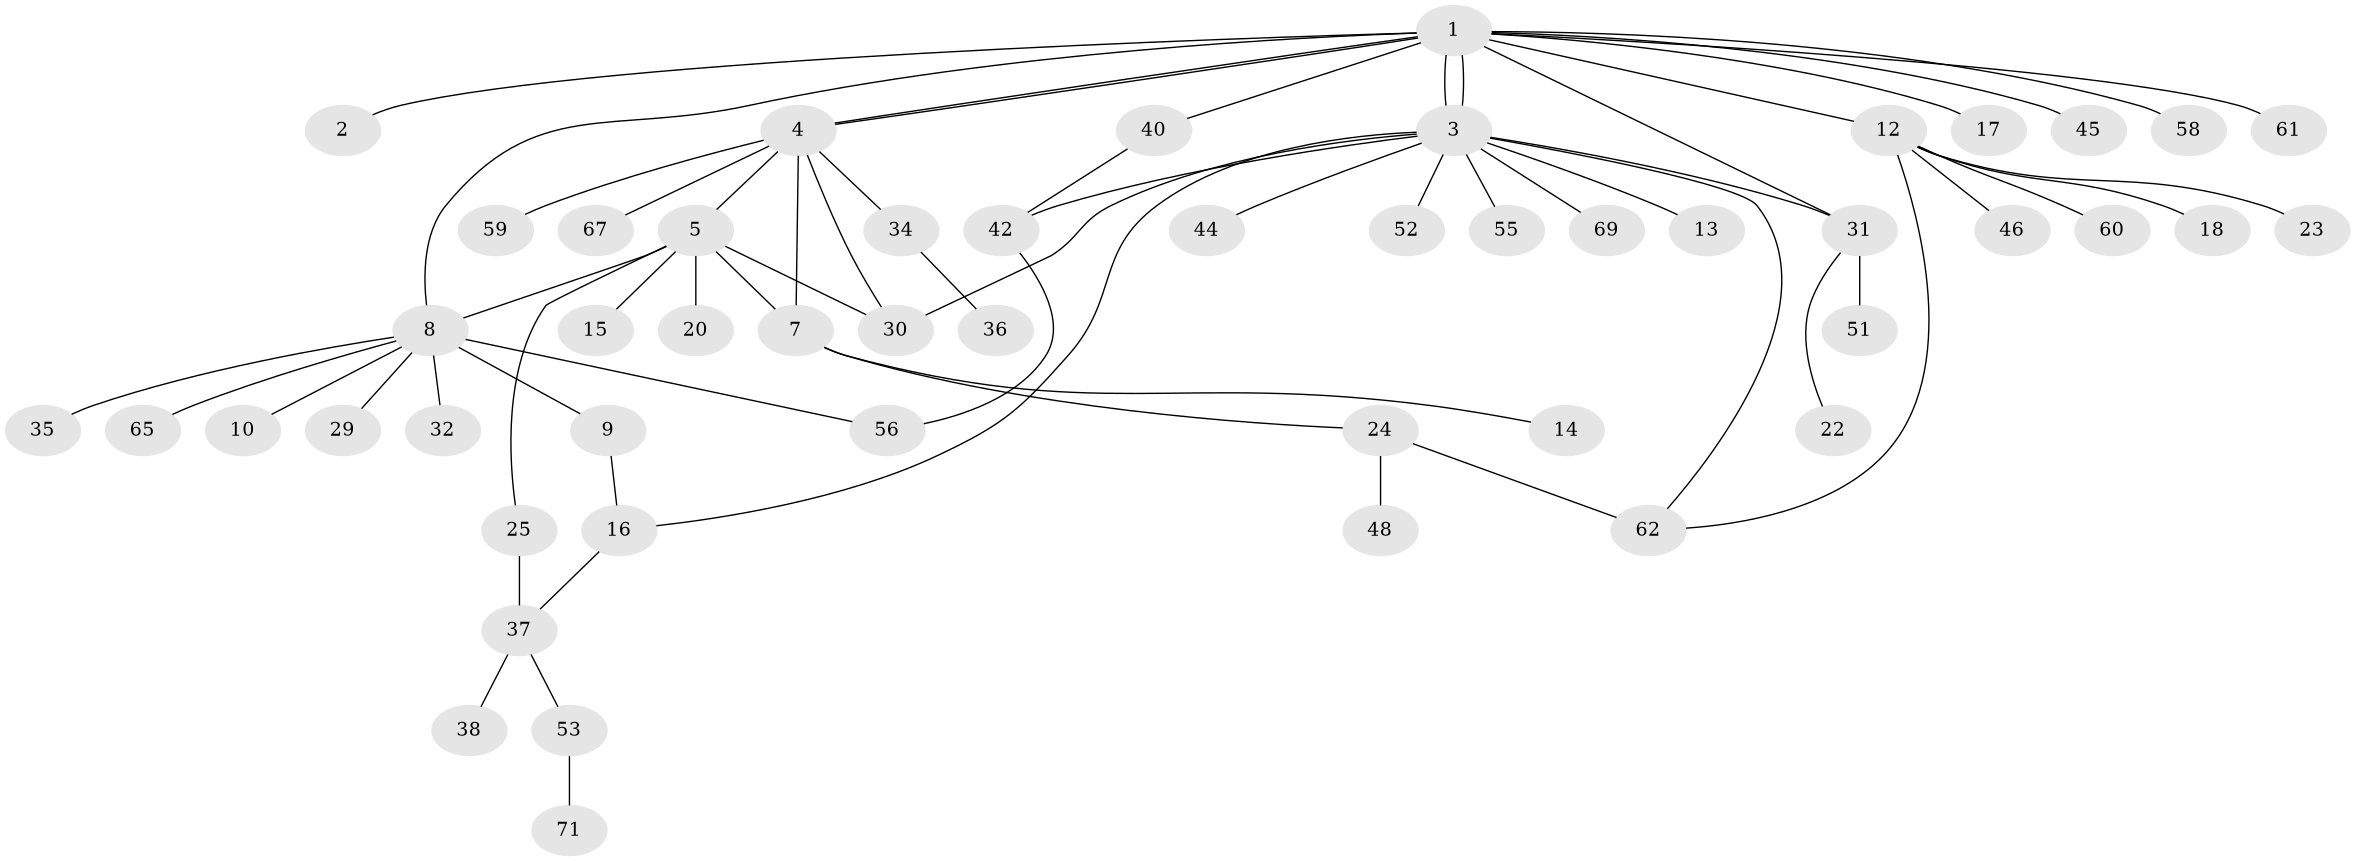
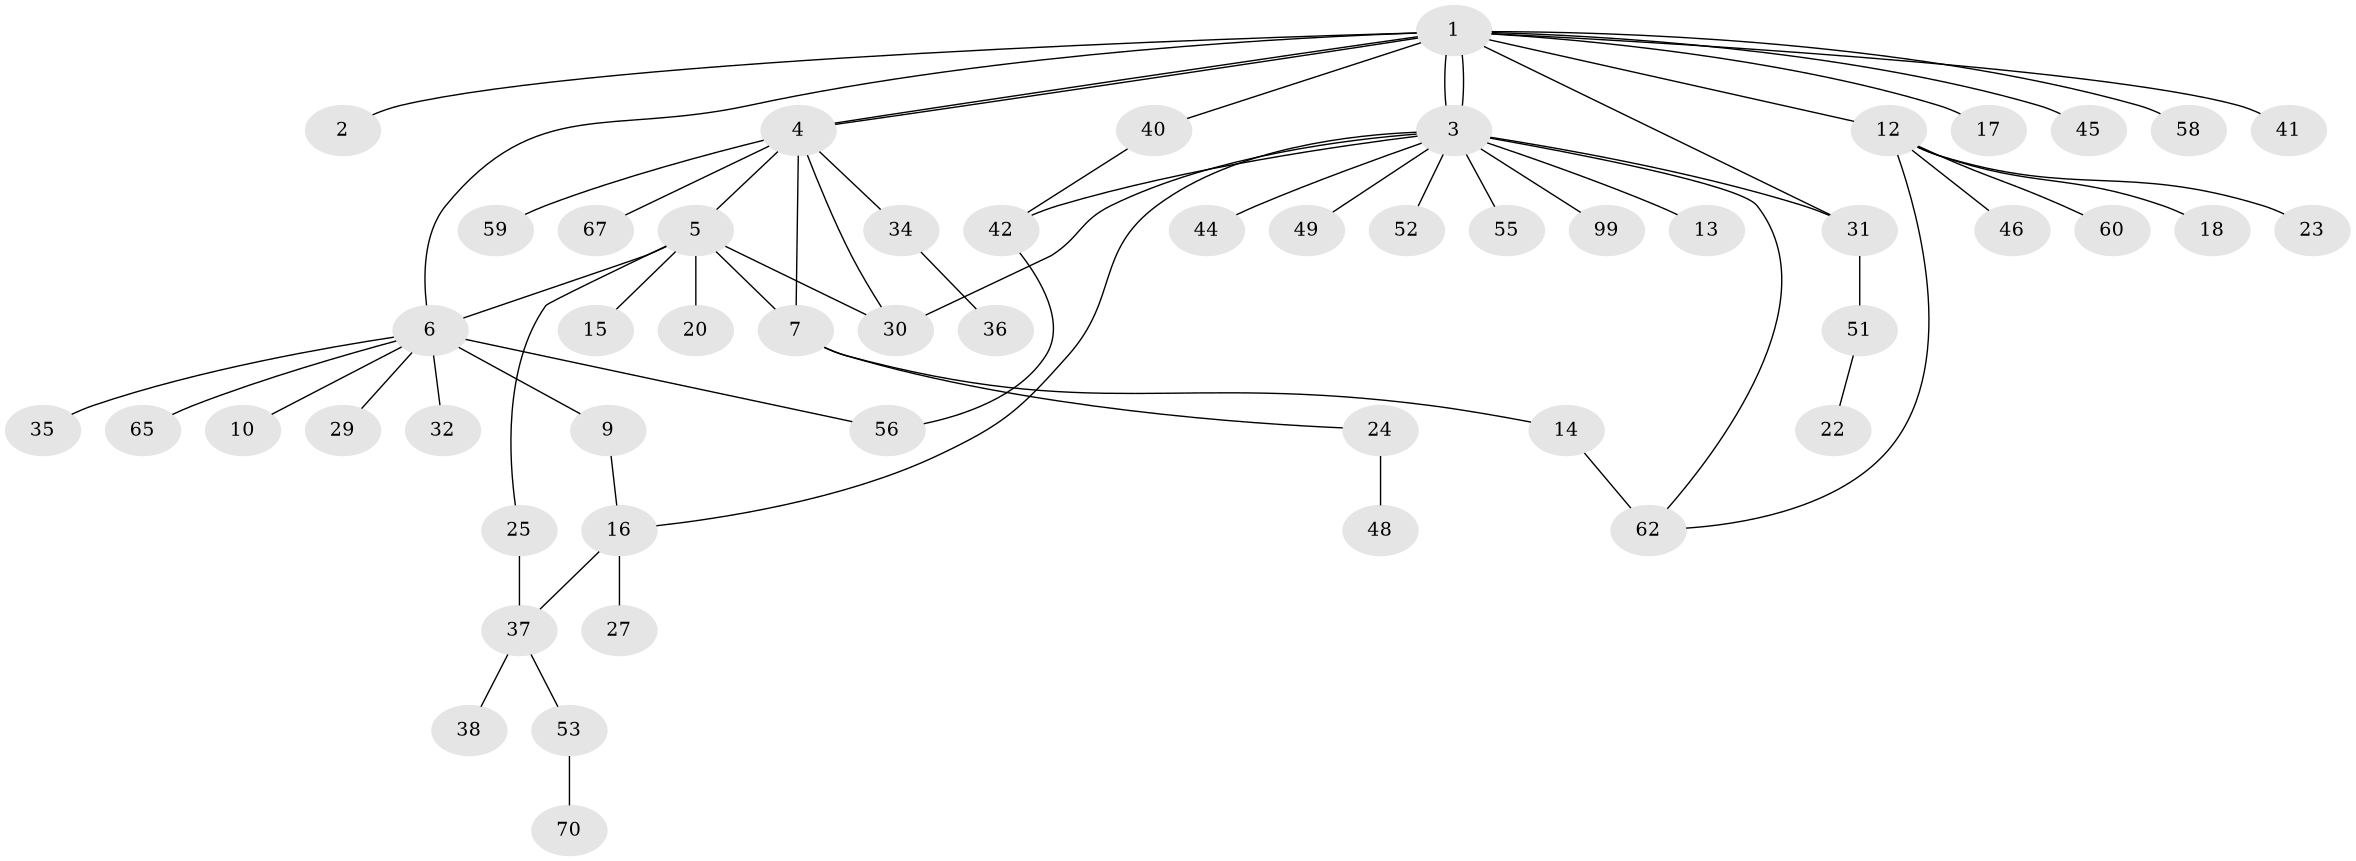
  graph {
    node [color=gray90 style=filled]
    1 [super="+6"]
    2
    3 [super="+26"]
    4 [super="+66"]
-   8 [super="+28"]
+   8 [super="+28" label=6]
    n6 [label=31 super="+39"]
    12 [super="+68"]
    17
    40
    45
    58
-   61
+   61 [label=41]
    13
    16 [super="+41"]
    30
    42 [super="+50"]
    44
+   49
    52
    55
    62
-   69
+   69 [label=99]
    5 [super="+31"]
    7 [super="+19"]
    34
    59
    67
    9 [super="+57"]
    10 [super="+33"]
    29
    32 [super="+47"]
    35
    56
    65
    22
    51 [super="+71"]
    18
    23
    46
    60
+   27
    37 [super="+43"]
    15
    20
    25
    14 [super="+21"]
    24 [super="+63"]
    36
    48
    38 [super="+64"]
    53 [super="+54"]
-   70 [label=71]
+   70
    1 -- 2
    1 -- 3
    1 -- 3
    1 -- 4
    1 -- 4
    1 -- 8
    1 -- n6
    1 -- 12
    1 -- 17
    1 -- 40
    1 -- 45
    1 -- 58
    1 -- 61
    3 -- n6
    3 -- 13
    3 -- 16
    3 -- 30
    3 -- 42
    3 -- 44
+   3 -- 49
    3 -- 52
    3 -- 55
    3 -- 62
    3 -- 69
    4 -- 30
    4 -- 5
    4 -- 7
    4 -- 34
    4 -- 59
    4 -- 67
    8 -- 9
    8 -- 10
    8 -- 29
    8 -- 32 [weight=2]
    8 -- 35
    8 -- 56
    8 -- 65
-   n6 -- 22
+   51 -- 22
    n6 -- 51
    12 -- 62
    12 -- 18
    12 -- 23
    12 -- 46
    12 -- 60
    40 -- 42
+   16 -- 27
    16 -- 37
    42 -- 56
    5 -- 8
    5 -- 30
    5 -- 7
    5 -- 15
    5 -- 20
    5 -- 25
    7 -- 14
    7 -- 24
    34 -- 36
    9 -- 16
    37 -- 38
    37 -- 53
    25 -- 37
-   24 -- 62
+   14 -- 62
    24 -- 48
    53 -- 70
  }
